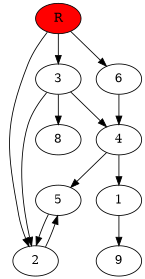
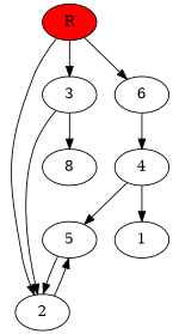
  digraph {
    1
-   9
    2
    5
    3
    4
    8
    6
    R [fillcolor="#ff0000" style=filled]
-   1 -> 9
    2 -> 5
    5 -> 2
    3 -> 2
-   3 -> 4
    3 -> 8
    4 -> 1
    4 -> 5
    6 -> 4
    R -> 2
    R -> 3
    R -> 6
  }
